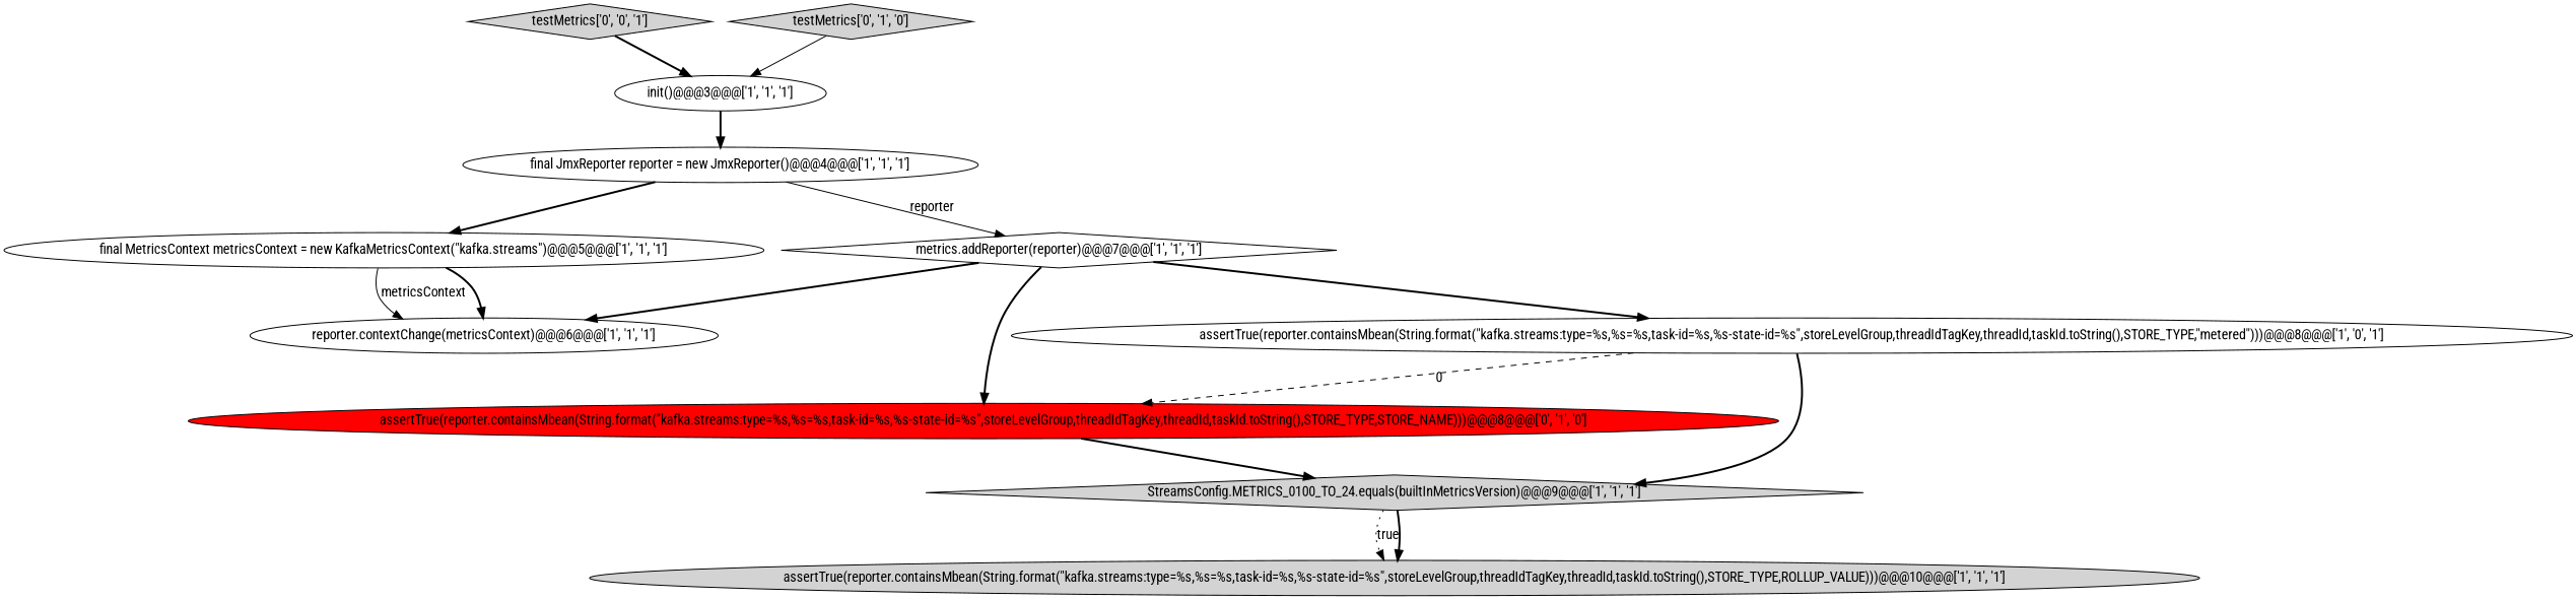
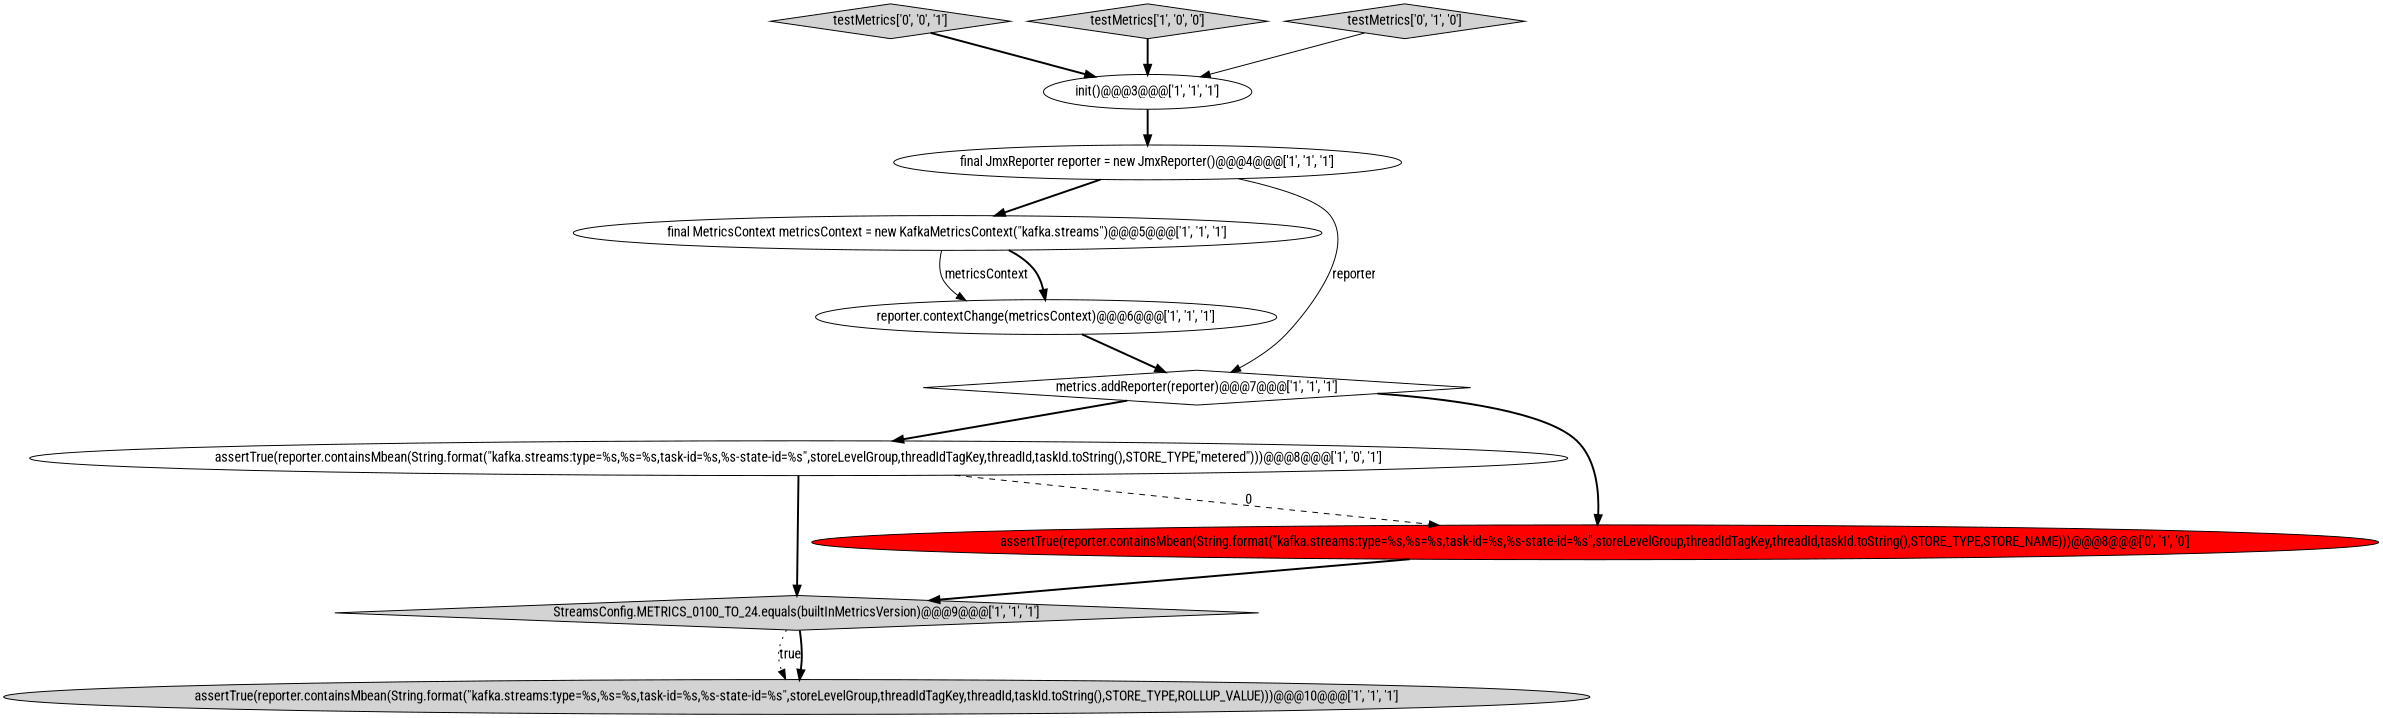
  digraph {
    fontname="Roboto Condensed"
    node [fillcolor=white fontname="Roboto Condensed" shape=ellipse style=filled]
    edge [fontname="Roboto Condensed" style=bold]
    n1 [label="final JmxReporter reporter = new JmxReporter()@@@4@@@['1', '1', '1']"]
    n2 [label="final MetricsContext metricsContext = new KafkaMetricsContext(\"kafka.streams\")@@@5@@@['1', '1', '1']"]
    n3 [label="metrics.addReporter(reporter)@@@7@@@['1', '1', '1']" shape=diamond]
    n4 [label="reporter.contextChange(metricsContext)@@@6@@@['1', '1', '1']"]
    n5 [label="assertTrue(reporter.containsMbean(String.format(\"kafka.streams:type=%s,%s=%s,task-id=%s,%s-state-id=%s\",storeLevelGroup,threadIdTagKey,threadId,taskId.toString(),STORE_TYPE,\"metered\")))@@@8@@@['1', '0', '1']"]
    n6 [fillcolor=red label="assertTrue(reporter.containsMbean(String.format(\"kafka.streams:type=%s,%s=%s,task-id=%s,%s-state-id=%s\",storeLevelGroup,threadIdTagKey,threadId,taskId.toString(),STORE_TYPE,STORE_NAME)))@@@8@@@['0', '1', '0']"]
    n7 [fillcolor=lightgray label="testMetrics['0', '0', '1']" shape=diamond]
    n8 [label="init()@@@3@@@['1', '1', '1']"]
    n9 [fillcolor=lightgray label="StreamsConfig.METRICS_0100_TO_24.equals(builtInMetricsVersion)@@@9@@@['1', '1', '1']" shape=diamond]
+   n10 [fillcolor=lightgray label="testMetrics['1', '0', '0']" shape=diamond]
    n11 [fillcolor=lightgray label="assertTrue(reporter.containsMbean(String.format(\"kafka.streams:type=%s,%s=%s,task-id=%s,%s-state-id=%s\",storeLevelGroup,threadIdTagKey,threadId,taskId.toString(),STORE_TYPE,ROLLUP_VALUE)))@@@10@@@['1', '1', '1']"]
    n12 [fillcolor=lightgray label="testMetrics['0', '1', '0']" shape=diamond]
    n1 -> n2
    n1 -> n3 [label=reporter style=solid]
    n2 -> n4
    n2 -> n4 [label=metricsContext style=solid]
    n3 -> n5
    n3 -> n6
-   n3 -> n4
+   n4 -> n3
    n5 -> n6 [label=0 style=dashed]
    n5 -> n9
    n6 -> n9
    n7 -> n8
    n8 -> n1
    n9 -> n11 [label=true style=dotted]
    n9 -> n11
+   n10 -> n8
    n12 -> n8 [style=solid]
  }
